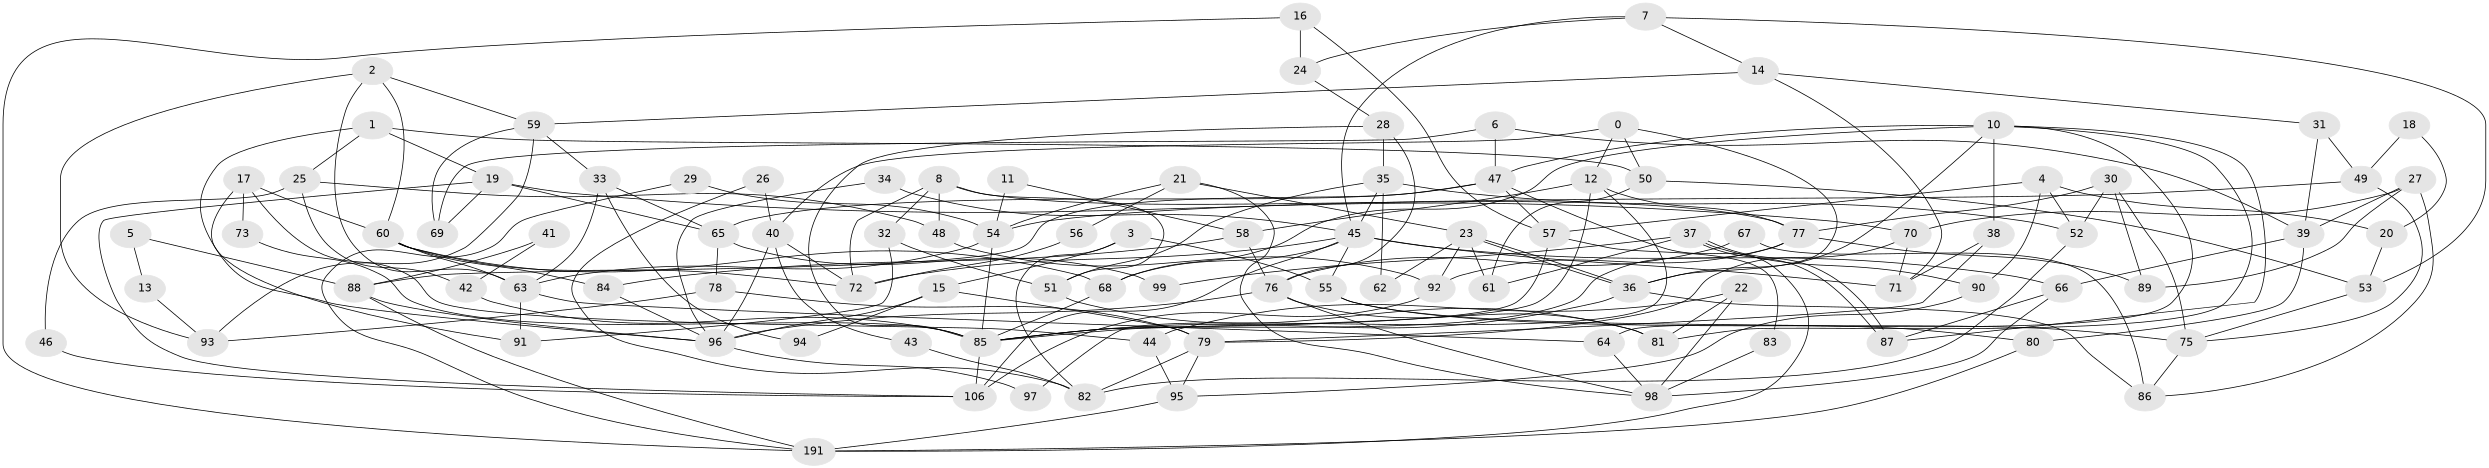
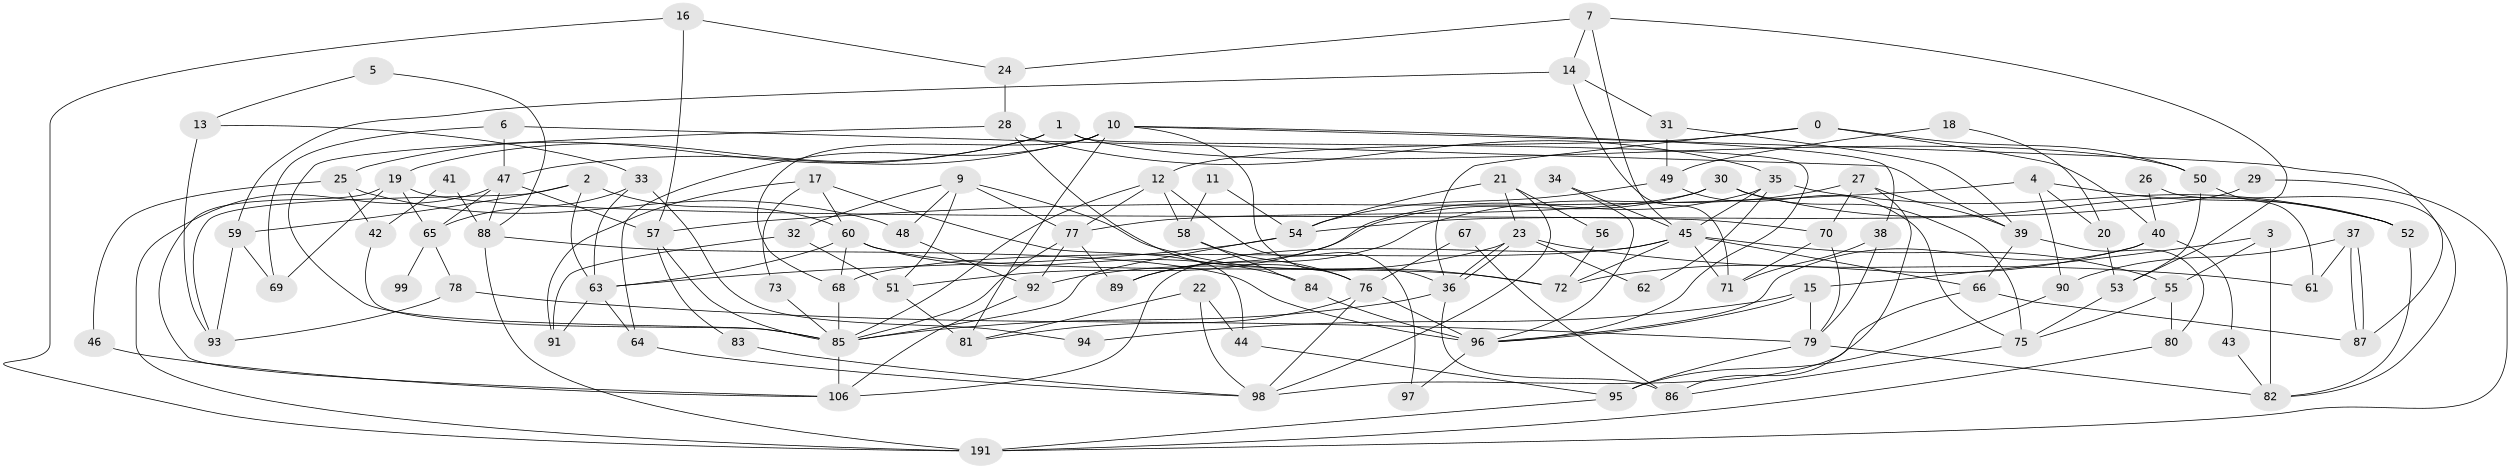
  graph {
    fontname="DejaVu Sans"
    node [color=gray90 fontname="DejaVu Sans" style=filled]
    edge [fontname="DejaVu Sans"]
    1
    19
    25
    50
    96
    69
    65
    70
    n9 [label=106]
    48
    42
    46
    53
    61
    97
    2
    59
    60
    63
    93
    72
    68
    84
    64
    91
    3
    15
    55
    82
    79
    94
    75
    80
    4
    20
    52
    57
    90
    85
    83
    95
    5
    13
    88
    33
    n46 [label=191]
    6
    39
    47
    66
    7
    14
    24
    45
    31
    71
    28
    n58 [label=0]
    12
    36
    40
    77
    58
    86
    43
-   9 [label=8]
+   9
    32
    51
    92
    81
    89
    10
    38
    87
    98
    11
    54
    76
    49
    16
    17
    44
    73
    18
    99
    78
    21
    23
    56
    62
    22
    35
    26
    27
    29
    30
    34
    37
    41
    67
    1 -- 19
    1 -- 25
    1 -- 50
    1 -- 96
    19 -- 69
    19 -- 65
    19 -- 70
    19 -- n9
    25 -- 48
    25 -- 42
    25 -- 46
    50 -- 53
    50 -- 61
    96 -- 97
    65 -- 99
    65 -- 78
    70 -- 79
    70 -- 71
    48 -- 92
    42 -- 85
    46 -- n9
    53 -- 75
    2 -- 59
    2 -- 60
    2 -- 63
    2 -- 93
    59 -- 69
    59 -- 93
    60 -- 63
    60 -- 72
    60 -- 68
    60 -- 84
    63 -- 64
    63 -- 91
    68 -- 85
    84 -- 96
    64 -- 98
    3 -- 15
    3 -- 55
    3 -- 82
    15 -- 96
    15 -- 79
    15 -- 94
    55 -- 75
    55 -- 80
    79 -- 82
    79 -- 95
    75 -- 86
    80 -- n46
    4 -- 20
    4 -- 52
    4 -- 57
    4 -- 90
    20 -- 53
    52 -- 82
    57 -- 85
    57 -- 83
    90 -- 95
    85 -- n9
    83 -- 98
    95 -- n46
    5 -- 13
    5 -- 88
    13 -- 93
-   59 -- 33
+   13 -- 33
    88 -- 96
    88 -- n46
    33 -- 65
    33 -- 63
    33 -- 94
    6 -- 69
    6 -- 39
    6 -- 47
    39 -- 80
    39 -- 66
    47 -- 65
    47 -- 57
    47 -- 88
    47 -- n46
    66 -- 87
    66 -- 98
    7 -- 53
    7 -- 14
    7 -- 24
    7 -- 45
    14 -- 59
    14 -- 31
    14 -- 71
    24 -- 28
    45 -- n9
    45 -- 72
    45 -- 68
    45 -- 55
    45 -- 66
    45 -- 71
    31 -- 39
    31 -- 49
    28 -- 85
    28 -- 76
    28 -- 35
    n58 -- 50
    n58 -- 12
    n58 -- 36
    n58 -- 40
    12 -- 97
    12 -- 85
    12 -- 77
    12 -- 58
    36 -- 85
    36 -- 86
    40 -- 96
    40 -- 72
    40 -- 43
    77 -- 85
    77 -- 92
    77 -- 89
    58 -- 84
    58 -- 76
    43 -- 82
    9 -- 48
    9 -- 72
    9 -- 77
    9 -- 32
    9 -- 51
    32 -- 91
    32 -- 51
    51 -- 81
    92 -- n9
    10 -- 68
    10 -- 64
    10 -- 47
    10 -- 36
    10 -- 81
    10 -- 38
    10 -- 87
    38 -- 79
    38 -- 71
    11 -- 58
    11 -- 54
    54 -- 63
    54 -- 85
    76 -- 96
    76 -- 81
    76 -- 98
    49 -- 75
    49 -- 54
    16 -- 57
    16 -- n46
    16 -- 24
    17 -- 60
    17 -- 91
    17 -- 44
    17 -- 73
    44 -- 95
    73 -- 85
    18 -- 20
    18 -- 49
    78 -- 93
    78 -- 79
    21 -- 98
    21 -- 54
    21 -- 23
    21 -- 56
    23 -- 61
    23 -- 36
    23 -- 36
    23 -- 92
    23 -- 62
    56 -- 72
    22 -- 81
    22 -- 98
    22 -- 44
    35 -- 52
    35 -- 45
    35 -- 51
    35 -- 62
    26 -- 82
    26 -- 40
    27 -- 70
    27 -- 39
    27 -- 86
    27 -- 89
    29 -- n46
    29 -- 54
    30 -- 75
    30 -- 52
    30 -- 77
    30 -- 89
    34 -- 96
    34 -- 45
    37 -- 61
    37 -- 90
    37 -- 87
    37 -- 87
-   37 -- 99
    41 -- 42
    41 -- 88
    67 -- 86
    67 -- 76
  }
